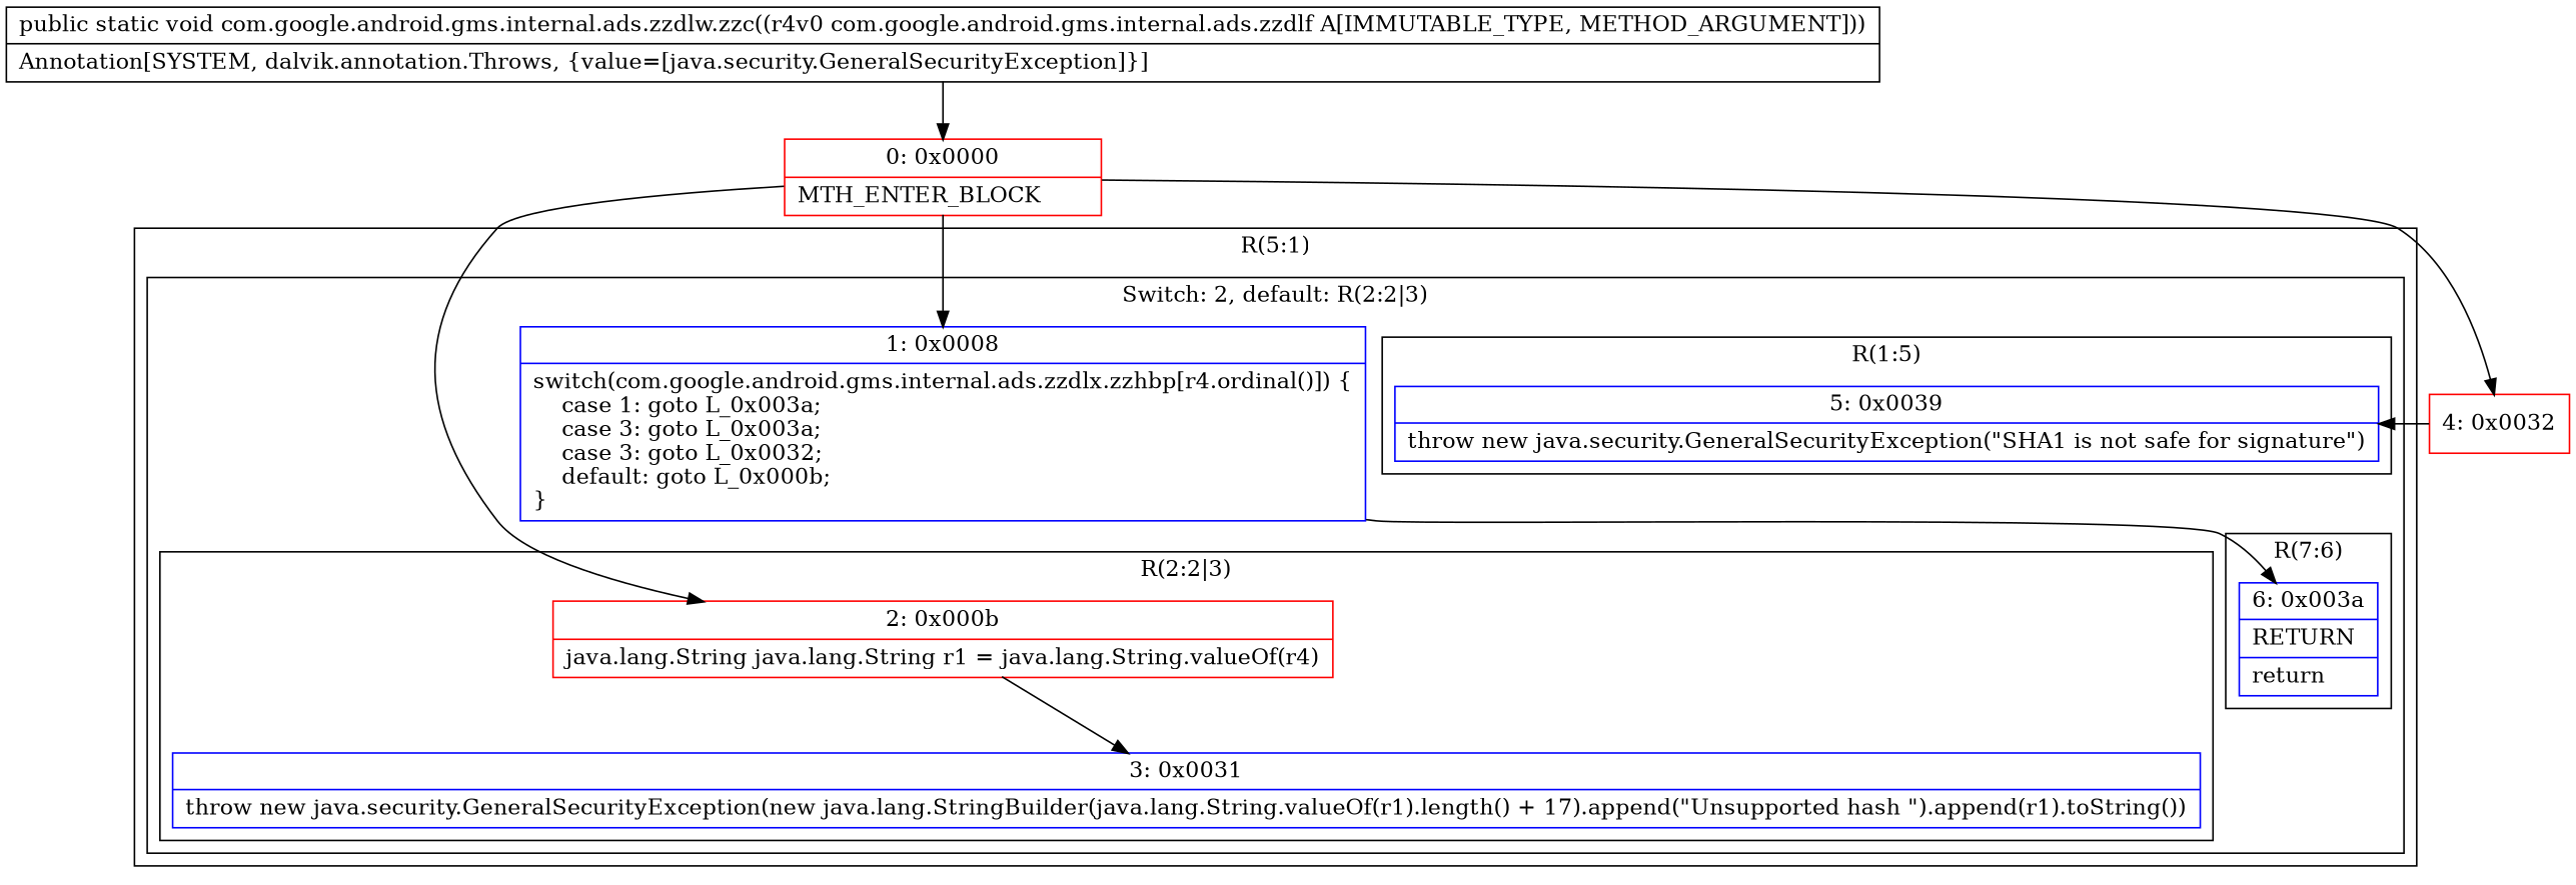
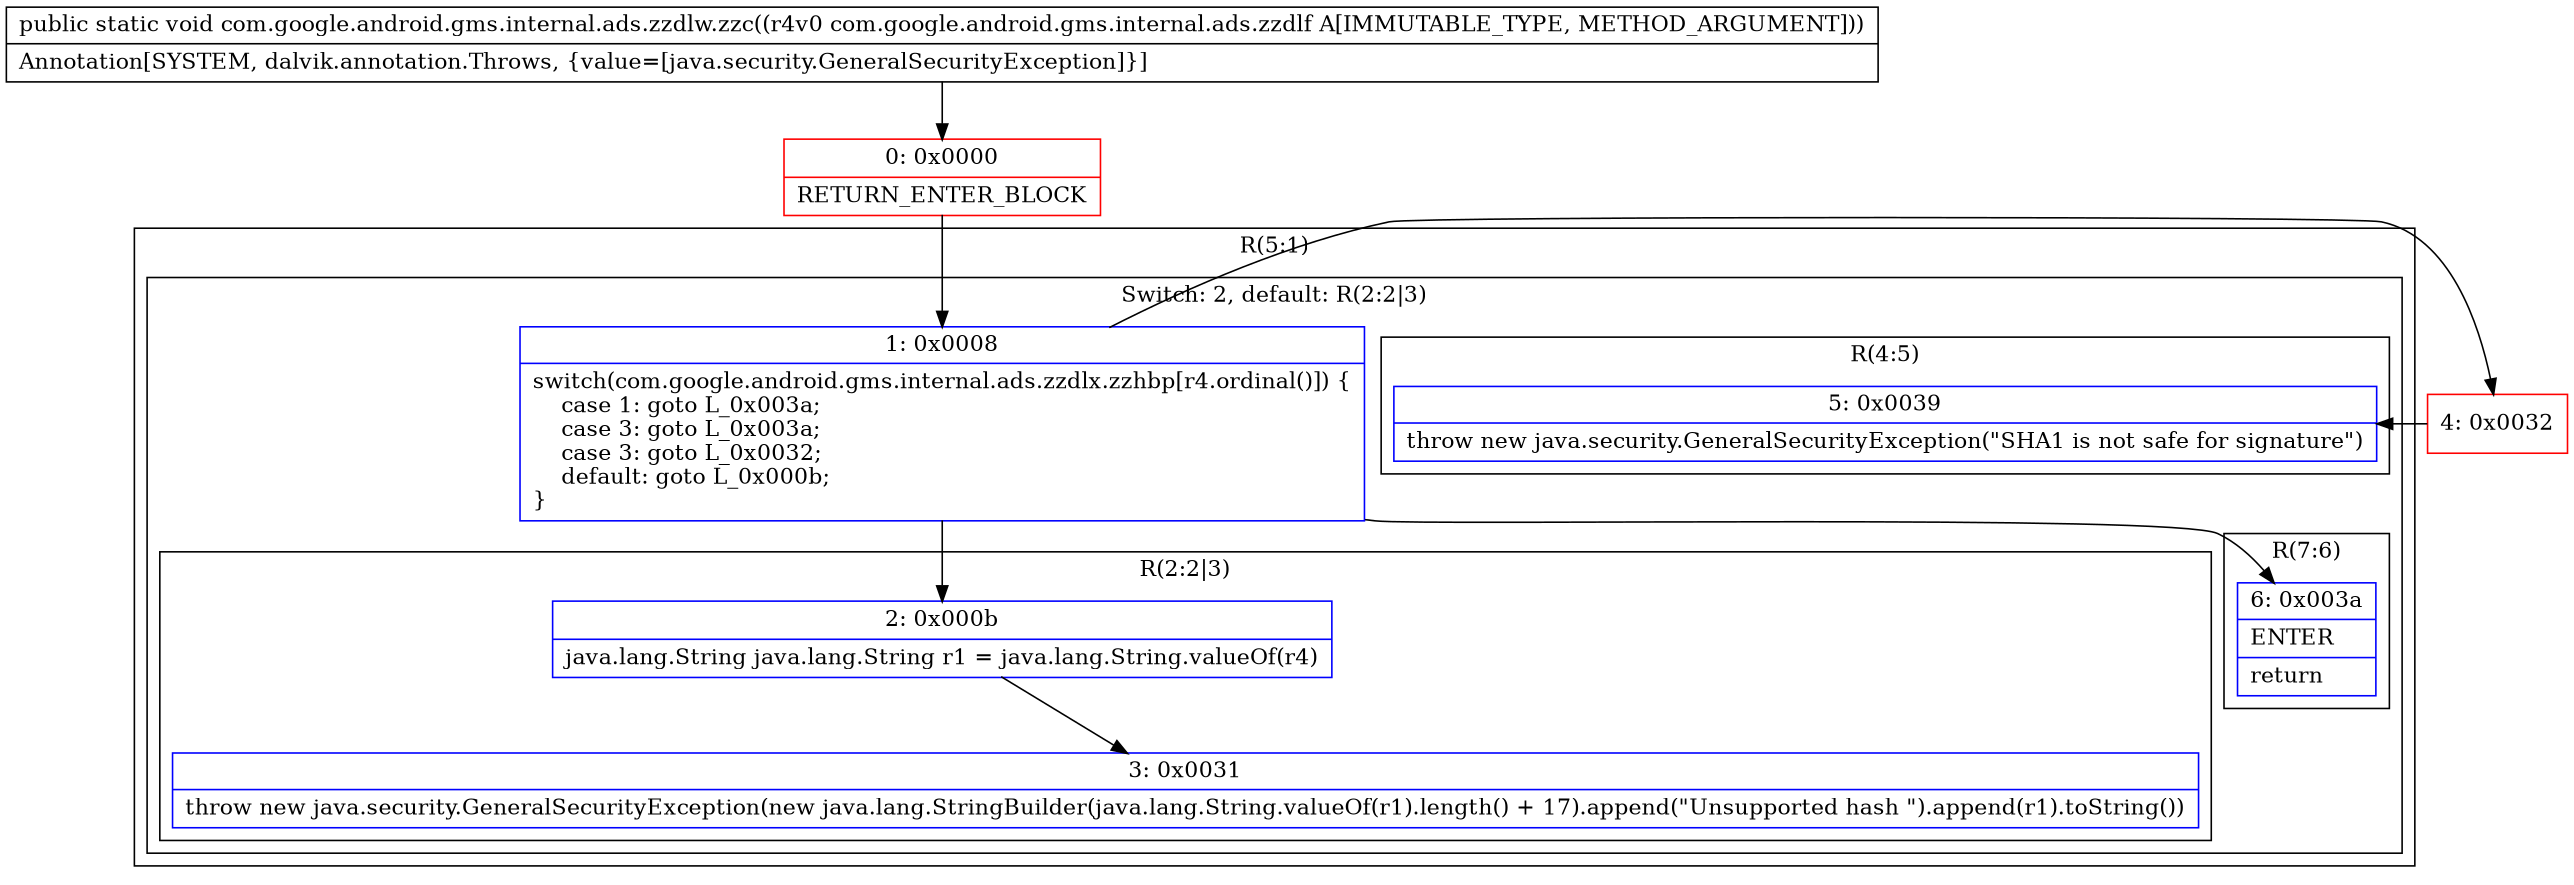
  digraph {
    fontname="DejaVu Serif"
    node [color=blue fontname="DejaVu Serif" shape=record]
    edge [fontname="DejaVu Serif"]
-   n1 [label="{6\:\ 0x003a|RETURN\l|return\l}"]
+   n1 [label="{6\:\ 0x003a|ENTER\l|return\l}"]
    n2 [label="{5\:\ 0x0039|throw new java.security.GeneralSecurityException(\"SHA1 is not safe for signature\")\l}"]
-   n3 [color=red label="{2\:\ 0x000b|java.lang.String java.lang.String r1 = java.lang.String.valueOf(r4)\l}"]
+   n3 [label="{2\:\ 0x000b|java.lang.String java.lang.String r1 = java.lang.String.valueOf(r4)\l}"]
    n4 [label="{3\:\ 0x0031|throw new java.security.GeneralSecurityException(new java.lang.StringBuilder(java.lang.String.valueOf(r1).length() + 17).append(\"Unsupported hash \").append(r1).toString())\l}"]
    n5 [label="{1\:\ 0x0008|switch(com.google.android.gms.internal.ads.zzdlx.zzhbp[r4.ordinal()]) \{\l    case 1: goto L_0x003a;\l    case 3: goto L_0x003a;\l    case 3: goto L_0x0032;\l    default: goto L_0x000b;\l\}\l}"]
    n6 [color=red label="{4\:\ 0x0032}"]
-   n7 [color=red label="{0\:\ 0x0000|MTH_ENTER_BLOCK\l}"]
+   n7 [color=red label="{0\:\ 0x0000|RETURN_ENTER_BLOCK\l}"]
    n8 [label="{public static void com.google.android.gms.internal.ads.zzdlw.zzc((r4v0 com.google.android.gms.internal.ads.zzdlf A[IMMUTABLE_TYPE, METHOD_ARGUMENT]))  | Annotation[SYSTEM, dalvik.annotation.Throws, \{value=[java.security.GeneralSecurityException]\}]\l}" color=""]
    subgraph cluster_1 {
      label="R(5:1)"
      subgraph cluster_2 {
        label="Switch: 2, default: R(2:2|3)"
        n5
        subgraph cluster_3 {
          label="R(7:6)"
          n1
        }
        subgraph cluster_4 {
-         label="R(1:5)"
+         label="R(4:5)"
          n2
        }
        subgraph cluster_5 {
          label="R(2:2|3)"
          n3
          n4
        }
      }
    }
    n3 -> n4
    n5 -> n1
-   n7 -> n3
-   n7 -> n6
+   n5 -> n3
+   n5 -> n6
    n6 -> n2
    n7 -> n5
    n8 -> n7
  }
